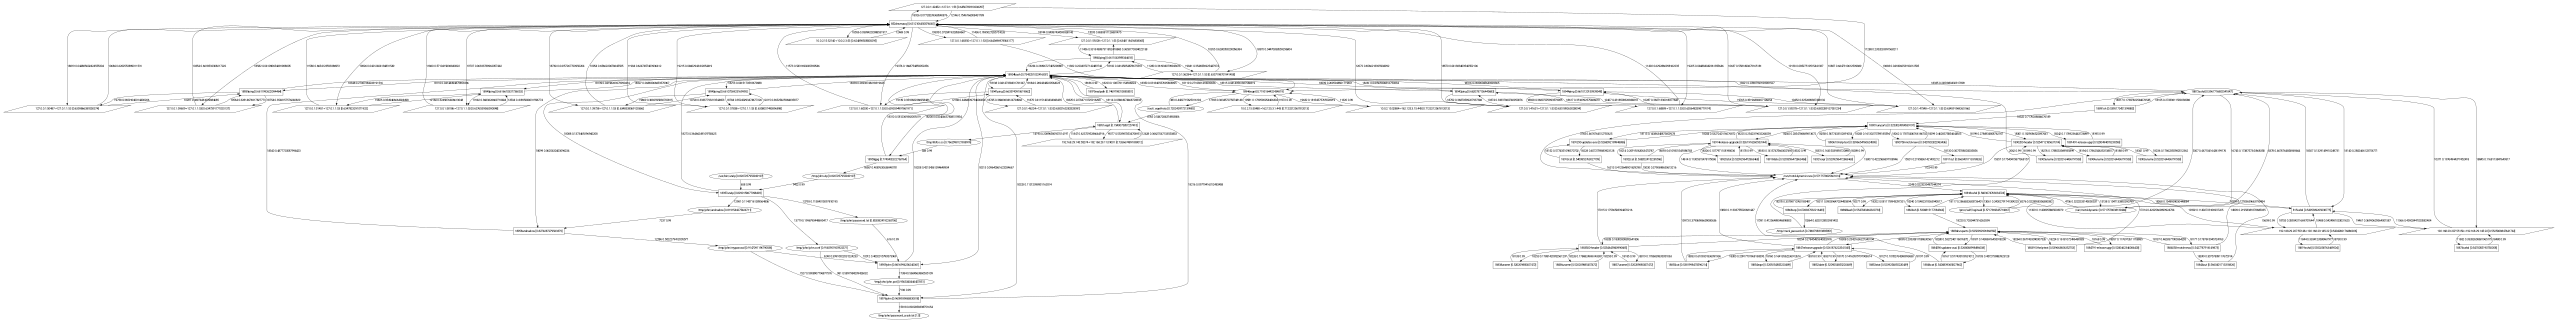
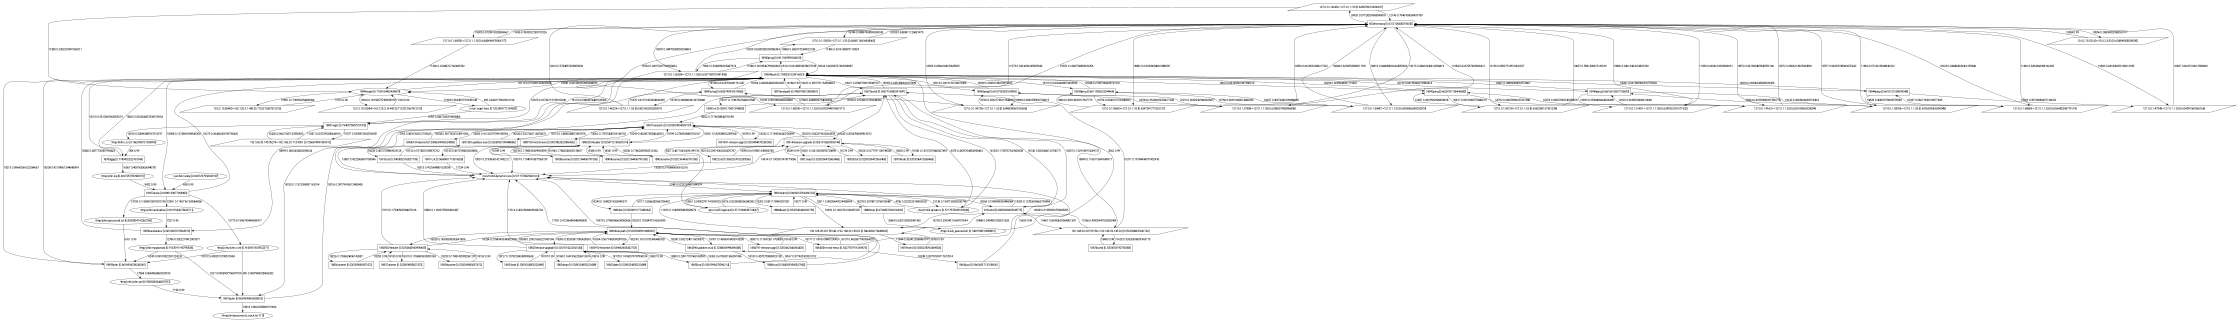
  digraph {
    fontname=Roboto
    node [fontname=Roboto shape=box]
    edge [fontname=Roboto]
    n1 [label="127.0.0.1:42452->127.0.1.1:53 [0.6456789310206297]" shape=parallelogram]
    n2 [label="852dnsmasq [0.6312106450876045]"]
    n3 [label="18946wget [0.7195164432434819]" shape=ellipse]
    n4 [label="127.0.0.1:59228->127.0.1.1:53 [0.6348118416808065]" shape=parallelogram]
    n5 [label="127.0.0.1:59609->127.0.1.1:53 [0.6347391771025137]" shape=parallelogram]
    n6 [label="127.0.0.1:58186->127.0.1.1:53 [0.6376559565590048]" shape=parallelogram]
    n7 [label="127.0.0.1:36284->127.0.1.1:53 [0.6357198701941458]" shape=parallelogram]
    n8 [label="127.0.0.1:39738->127.0.1.1:53 [0.6348538569120656]" shape=parallelogram]
    n9 [label="127.0.0.1:60200->127.0.1.1:53 [0.6393594997861971]" shape=parallelogram]
    n10 [label="127.0.0.1:57838->127.0.1.1:53 [0.6358057493896898]" shape=parallelogram]
    n11 [label="127.0.0.1:51451->127.0.1.1:53 [0.6347823291071932]" shape=parallelogram]
    n12 [label="127.0.0.1:41631->127.0.1.1:53 [0.635189263028094]" shape=parallelogram]
    n13 [label="127.0.0.1:60889->127.0.1.1:53 [0.6356482598779174]" shape=parallelogram]
    n14 [label="127.0.0.1:48350->127.0.1.1:53 [0.6443696978564177]" shape=parallelogram]
    n15 [label="127.0.0.1:59278->127.0.1.1:53 [0.6382289137551234]" shape=parallelogram]
    n16 [label="127.0.0.1:50487->127.0.1.1:53 [0.6359866389250374]" shape=parallelogram]
    n17 [label="127.0.0.1:47548->127.0.1.1:53 [0.634591969265166]" shape=parallelogram]
    n18 [label="10.0.2.15:52140->10.0.2.3:53 [0.624898508508295]" shape=parallelogram]
    n19 [label="18934bash [0.7545251032416831]"]
    n20 [label="/root/.wget-hsts [0.7202439772139985]" shape=ellipse]
    n21 [label="10.0.2.15:50480->162.125.3.1:443 [0.7123212567812013]" shape=parallelogram]
    n22 [label="10.0.2.15:52884->162.125.3.15:443 [0.7123212567812013]" shape=parallelogram]
    n23 [label="18940ping [0.6611043959344618]"]
    n24 [label="18939ping [0.6611992622094464]"]
    n25 [label="18945ping [0.6616610337736053]"]
    n26 [label="18943ping [0.6610726925169995]"]
    n27 [label="18941ping [0.6635740910619862]"]
    n28 [label="18942ping [0.6620787136445683]"]
    n29 [label="18944ping [0.6610120150939548]"]
    n30 [label="127.0.0.1:46224->127.0.1.1:53 [0.6382165282528591]" shape=parallelogram]
    n31 [label="/proc/self/loginuid [0.5717369345710667]" shape=ellipse]
-   n32 [label="18873sshd [0.5967716882541847]" shape=ellipse]
+   n32 [label="18873sshd [0.5967716882541847]"]
    n33 [label="18818sshd [0.5603074763034724]"]
    n34 [label="192.168.29.207:55150->192.168.29.145:22 [0.5525308847641742]" shape=parallelogram]
    n35 [label="/run/motd.dynamic [0.5717578038139446]" shape=ellipse]
    n36 [label="815sshd [0.5495309205038775]"]
    n37 [label="18891sh [0.5395173421399883]"]
    n38 [label="192.168.29.207:55148->192.168.29.145:22 [0.5404282176686926]" shape=parallelogram]
    n39 [label="18824sh [0.5300815177284364]"]
    n40 [label="18868scp [0.6726837032216433]"]
    n41 [label="18868bash [0.5547043462320733]"]
    n42 [label="18874sshd [0.5470055190750058]"]
    n43 [label="18951wget [0.7340075857257415]"]
    n44 [label="18976john [0.9659939865830818]"]
    n45 [label="18955gpg [0.7740402322763764]"]
    n46 [label="18959john [0.8616994236240061]"]
    n47 [label="18957unzip [0.8290159677098493]"]
    n48 [label="18975realpath [0.7469798313885851]"]
    n49 [label="18958unshadow [0.8274287279563379]"]
    n50 [label="18901run-parts [0.5253024954539197]"]
    n51 [label="18819sshd [0.5350238763469504]"]
    n52 [label="18834run-parts [0.5252992901866592]"]
    n53 [label="/tmp/crack_passwd.sh [0.7469798313885851]" shape=ellipse]
    n54 [label="192.168.29.145:55274->192.168.29.113:9001 [0.7266674891893012]" shape=parallelogram]
    n55 [label="/tmp/libfoo.so [0.7662998121938976]" shape=ellipse]
    n56 [label="/tmp/john/password_crack.txt [1.0]" shape=ellipse]
    n57 [label="/tmp/john.zip [0.8207257952949197]" shape=ellipse]
    n58 [label="/tmp/john/john.pot [0.9563340446457851]" shape=ellipse]
    n59 [label="/tmp/john/john.conf [0.9145951925922371]" shape=ellipse]
    n60 [label="/tmp/john/password.lst [0.8530824192265706]" shape=ellipse]
    n61 [label="/tmp/john/unshadow [0.8191544275424711]" shape=ellipse]
    n62 [label="/tmp/john/mypasswd [0.9147091196790836]" shape=ellipse]
    n63 [label="1884050-motd-news [0.5427787916149873]"]
    n64 [label="18844cut [0.5660401713318826]"]
    n65 [label="/run/motd.dynamic.new [0.5717578025661614]" shape=ellipse]
    n66 [label="1883500-header [0.5254645940990685]"]
    n67 [label="18847release-upgrade [0.5261874222541045]"]
    n68 [label="1884590-updates-avai [0.5268068998496008]"]
    n69 [label="1883910-help-text [0.539663656352753]"]
    n70 [label="1884791-release-upgr [0.5200462346084403]"]
    n71 [label="18838uname [0.520209885457472]"]
    n72 [label="18837uname [0.520209885457472]"]
    n73 [label="18836uname [0.520209885457472]"]
    n74 [label="18855cat [0.5381998470596214]"]
    n75 [label="18853stat [0.5209254855220489]"]
    n76 [label="18854expr [0.5209254855220489]"]
    n77 [label="18852date [0.5209254855220489]"]
    n78 [label="18846cat [0.5400839365827862]"]
    n79 [label="18905uname [0.5202164436791558]"]
    n80 [label="1890200-header [0.5254712185637314]"]
    n81 [label="18903uname [0.5202164436791558]"]
    n82 [label="18904uname [0.5202164436791558]"]
    n83 [label="1891491-release-upgr [0.5200494078239298]"]
    n84 [label="18914release-upgrade [0.5261916260553144]"]
    n85 [label="1890750-motd-news [0.5427802822983436]"]
    n86 [label="1891290-updates-avai [0.5268092199948886]"]
    n87 [label="1890610-help-text [0.5396654760624598]"]
    n88 [label="18921expr [0.5209296472863468]"]
    n89 [label="18922cat [0.5382024152285556]"]
    n90 [label="18920stat [0.5209296472863468]"]
    n91 [label="18919date [0.5209296472863468]"]
    n92 [label="18911cut [0.5660401713318826]"]
    n93 [label="18913cat [0.5400852763027739]"]
    n94 [label="/usr/bin/unzip [0.8207257952949197]" shape=ellipse]
    n1 -> n2 [label="12146 0.7546766008431789"]
    n1 -> n3 [label="11288 0.2353233991568211"]
    n2 -> n1 [label="18926 0.07728239368540876"]
    n2 -> n4 [label="18744 0.04087434599338145"]
    n2 -> n5 [label="18582 0.041090654681988005"]
    n2 -> n6 [label="19707 0.06333738962057442"]
    n2 -> n7 [label="18370 0.04470838559296804"]
    n2 -> n8 [label="18763 0.04157267720950204"]
    n2 -> n9 [label="19376 0.1668754859052256"]
    n2 -> n10 [label="19215 0.04602943412854419"]
    n2 -> n11 [label="19826 0.04212404134831549"]
    n2 -> n12 [label="18570 0.041383409540552106"]
    n2 -> n13 [label="19225 0.044884042361355646"]
    n2 -> n14 [label="19305 0.0720419328569667"]
    n2 -> n15 [label="19133 0.08527519515441337"]
    n2 -> n16 [label="18819 0.044885602424555304"]
    n2 -> n17 [label="19683 0.041826053190212535"]
    n2 -> n18 [label="18556 0.03894202988531917"]
    n3 -> n19 [label="18119 0.2710381418292656"]
    n3 -> n20 [label="17393 0.3634570750748148"]
    n3 -> n21 [label="19581 0.1739590254406304"]
    n3 -> n22 [label="19632 0.18154575765528919"]
    n4 -> n2 [label="12005 0.6583811126881475"]
    n4 -> n23 [label="11456 0.3316188873118524"]
    n5 -> n2 [label="10354 0.6618532308217222"]
    n5 -> n24 [label="10564 0.32814676917827773"]
    n6 -> n2 [label="11860 0.5710415696840322"]
    n6 -> n25 [label="12504 0.41895843031596774"]
    n7 -> n2 [label="10355 0.6280059200056384"]
    n7 -> n23 [label="11280 0.3619940799943616"]
    n8 -> n2 [label="10954 0.6566220678645535"]
    n8 -> n26 [label="10720 0.33337793213544653"]
    n9 -> n2 [label="11573 0.5431690245399546"]
    n9 -> n27 [label="12186 0.4468309754600454"]
    n10 -> n2 [label="11984 0.6247457403936412"]
    n10 -> n26 [label="12215 0.36525425960635877"]
    n11 -> n2 [label="11580 0.6654123593386951"]
    n11 -> n25 [label="12160 0.3245876406613048"]
    n12 -> n2 [label="12072 0.6566213925904992"]
    n12 -> n28 [label="10374 0.33337860740950076"]
    n13 -> n2 [label="11492 0.6292866998162235"]
    n13 -> n29 [label="10287 0.36071330018377645"]
    n14 -> n2 [label="11436 0.7695027285751026"]
    n14 -> n3 [label="11382 0.22049727142489742"]
    n15 -> n2 [label="10637 0.5581490673165181"]
    n15 -> n28 [label="12407 0.4318509326834818"]
    n16 -> n2 [label="10684 0.6202553899011531"]
    n16 -> n24 [label="10297 0.36974461009884685"]
    n17 -> n2 [label="10807 0.6647310612509869"]
-   n17 -> n29 [label="10452 0.3252689387490132"]
    n18 -> n2 [label="12469 0.99"]
    n19 -> n3 [label="18350 0.031340557695808395"]
    n19 -> n23 [label="18102 0.04145854878675518"]
    n19 -> n24 [label="18110 0.04144494873853336"]
    n19 -> n25 [label="18139 0.04158269273990414"]
    n19 -> n26 [label="18213 0.0415170518679088"]
    n19 -> n27 [label="18138 0.04147339431761347"]
    n19 -> n28 [label="18315 0.04149561387580319"]
    n19 -> n29 [label="18261 0.041565906316750334"]
    n19 -> n32 [label="18221 0.07887599193981527"]
    n19 -> n43 [label="18114 0.03864974468728333"]
    n19 -> n44 [label="18233 0.11312098951163514"]
    n19 -> n45 [label="18200 0.032404657838515934"]
    n19 -> n46 [label="18215 0.09640361622034667"]
    n19 -> n47 [label="18088 0.1373469296940208"]
    n19 -> n48 [label="18223 0.1087761154596824"]
    n19 -> n49 [label="18099 0.0625432403096234"]
    n20 -> n3 [label="383 0.4432715625016194"]
    n20 -> n43 [label="8765 0.5467284374983806"]
    n21 -> n3 [label="11972 0.99"]
    n22 -> n3 [label="11320 0.99"]
    n23 -> n4 [label="18865 0.3653770334022138"]
    n23 -> n7 [label="19841 0.3546556925447974"]
    n23 -> n19 [label="18234 0.26996727405298887"]
    n24 -> n5 [label="18754 0.3540157576240829"]
    n24 -> n16 [label="19758 0.36591040014400206"]
    n24 -> n19 [label="18348 0.27007384223191516"]
    n25 -> n6 [label="19142 0.3663626669718404"]
    n25 -> n11 [label="19825 0.3549466664924498"]
    n25 -> n19 [label="18327 0.26869066653570967"]
    n26 -> n8 [label="19869 0.3682595830700315"]
    n26 -> n10 [label="18784 0.35240293474677226"]
    n26 -> n19 [label="18339 0.26933748218319625"]
    n27 -> n9 [label="19139 0.3518682366958481"]
    n27 -> n19 [label="18184 0.2694348220562023"]
    n27 -> n30 [label="18745 0.36869694124794966"]
    n28 -> n12 [label="18702 0.36870589227937306"]
    n28 -> n15 [label="18617 0.3516992575486619"]
    n28 -> n19 [label="18239 0.2695948501719651"]
    n29 -> n13 [label="18828 0.36807070893579985"]
    n29 -> n17 [label="19765 0.35196883457126654"]
    n29 -> n19 [label="18316 0.26996045649293365"]
+   n30 -> n2 [label="12610 0.5784857656505656"]
    n30 -> n27 [label="11870 0.41151423434943435"]
    n31 -> n32 [label="5007 0.46710416436199176"]
    n31 -> n33 [label="8376 0.5228958356380082"]
    n32 -> n19 [label="18335 0.2451880432317899"]
    n32 -> n34 [label="18845 0.1168113847649317"]
    n32 -> n35 [label="16743 0.1738757341868358"]
    n32 -> n36 [label="18140 0.2802466123756771"]
    n32 -> n37 [label="18317 0.17387822544076545"]
    n33 -> n31 [label="13061 0.24002791741304225"]
    n33 -> n35 [label="15138 0.1547133892390799"]
    n33 -> n36 [label="18268 0.1548939050448084"]
    n33 -> n38 [label="19392 0.11402723106937225"]
    n33 -> n39 [label="18240 0.15482319265940517"]
    n33 -> n40 [label="18311 0.09039647024455894"]
    n33 -> n41 [label="18202 0.0811178943297331"]
    n34 -> n32 [label="10371 0.19764944377452418"]
    n34 -> n36 [label="11066 0.45902447020582404"]
    n34 -> n42 [label="11652 0.33332608601965175"]
    n35 -> n32 [label="8378 0.4676764854949464"]
    n35 -> n33 [label="4756 0.5223235145050537"]
    n36 -> n32 [label="18307 0.1329149910249731"]
    n36 -> n33 [label="18209 0.12783659663793454"]
    n36 -> n34 [label="19467 0.36990629564001587"]
    n36 -> n38 [label="18755 0.35934211669707644"]
    n37 -> n32 [label="18105 0.27239611539238096"]
    n37 -> n50 [label="18322 0.7176038846076189"]
    n38 -> n33 [label="11329 0.11408953865003979"]
    n38 -> n36 [label="10488 0.5424981033031625"]
    n38 -> n51 [label="11844 0.3334123580467977"]
    n39 -> n33 [label="18117 0.2866552683736401"]
    n39 -> n52 [label="18220 0.7033447316263599"]
    n40 -> n33 [label="18278 0.35798710760185487"]
    n40 -> n53 [label="15364 0.6320128923981452"]
    n41 -> n33 [label="18277 0.99"]
    n42 -> n34 [label="18480 0.99"]
    n43 -> n19 [label="18325 0.22704713725916298"]
    n43 -> n54 [label="19077 0.5539870534706951"]
    n43 -> n55 [label="14190 0.20896580927014197"]
    n44 -> n19 [label="18216 0.09779416012483458"]
    n44 -> n56 [label="15818 0.8922058398751654"]
    n45 -> n19 [label="18310 0.5812369363059219"]
    n45 -> n57 [label="16567 0.4087630636940781"]
    n46 -> n19 [label="18208 0.42154361394648904"]
    n46 -> n58 [label="17384 0.5684563860535109"]
    n47 -> n19 [label="18273 0.36466249109758425"]
    n47 -> n59 [label="13779 0.1996790448695417"]
    n47 -> n60 [label="13793 0.11584015097810195"]
    n47 -> n61 [label="12981 0.11457161309564856"]
    n48 -> n19 [label="18186 0.99"]
    n49 -> n19 [label="18340 0.4877720587994423"]
    n49 -> n62 [label="12786 0.5022279412005577"]
    n50 -> n80 [label="18301 0.1829086522897641"]
    n50 -> n83 [label="18242 0.11769236443726899"]
    n50 -> n84 [label="18245 0.2054786689813672"]
    n50 -> n85 [label="18262 0.17875406766166702"]
    n50 -> n86 [label="18113 0.14386348873807678"]
    n50 -> n87 [label="18283 0.16130275789185594"]
    n51 -> n38 [label="18730 0.99"]
    n52 -> n63 [label="18177 0.1787615945724763"]
    n52 -> n66 [label="18328 0.18300308392641806"]
    n52 -> n67 [label="18095 0.20535817080630567"]
    n52 -> n68 [label="18187 0.14386916455918208"]
    n52 -> n69 [label="18224 0.16131072496480928"]
    n52 -> n70 [label="18357 0.1176972611708085"]
    n53 -> n19 [label="2062 0.99"]
    n54 -> n43 [label="12428 0.36627047133550833"]
    n54 -> n43 [label="11847 0.6237295286644916"]
    n55 -> n45 [label="308 0.99"]
    n57 -> n47 [label="9422 0.99"]
    n58 -> n44 [label="7196 0.99"]
    n59 -> n44 [label="981 0.5897984209426032"]
    n59 -> n46 [label="10012 0.4002015790573969"]
    n60 -> n46 [label="6161 0.99"]
    n61 -> n49 [label="7237 0.99"]
    n62 -> n44 [label="1527 0.5908907796877576"]
    n62 -> n46 [label="6240 0.39910922031224233"]
    n63 -> n52 [label="18137 0.4628377900364205"]
    n63 -> n64 [label="18249 0.30757839117672914"]
    n63 -> n65 [label="14909 0.21958381878685035"]
    n64 -> n65 [label="15659 0.99"]
    n65 -> n32 [label="3765 0.4676764512755625"]
    n65 -> n33 [label="2248 0.5223235487244374"]
    n66 -> n52 [label="18254 0.27845435340823976"]
    n66 -> n65 [label="17015 0.17536503394670216"]
    n66 -> n71 [label="18253 0.17881420952561297"]
    n66 -> n72 [label="18319 0.1786839335051063"]
    n66 -> n73 [label="18226 0.1786824696143387"]
    n67 -> n52 [label="18308 0.25421636227340194"]
    n67 -> n65 [label="13892 0.11303755520681447"]
    n67 -> n74 [label="18300 0.20917701968165595"]
    n67 -> n75 [label="18127 0.10782764248993638"]
    n67 -> n76 [label="18160 0.16413562236912616"]
    n67 -> n77 [label="18170 0.14160579797906514"]
    n68 -> n52 [label="18280 0.5327240116076872"]
    n68 -> n78 [label="18103 0.4572759883923128"]
    n69 -> n52 [label="18264 0.5677433090007526"]
    n69 -> n65 [label="17214 0.42225669099924734"]
    n70 -> n52 [label="18168 0.99"]
    n71 -> n66 [label="18133 0.99"]
    n72 -> n66 [label="18185 0.99"]
    n73 -> n66 [label="18255 0.99"]
    n74 -> n65 [label="15973 0.37906986639080636"]
    n74 -> n67 [label="18333 0.6109301336091936"]
    n75 -> n67 [label="18197 0.99"]
    n76 -> n67 [label="18318 0.99"]
    n77 -> n67 [label="18337 0.99"]
    n78 -> n65 [label="17391 0.41256489046898803"]
    n78 -> n68 [label="18167 0.577435109531012"]
    n79 -> n80 [label="18189 0.99"]
    n80 -> n50 [label="18199 0.2784934808762167"]
    n80 -> n65 [label="15357 0.17540415877368157"]
    n80 -> n79 [label="18276 0.1788533369935899"]
    n80 -> n81 [label="18236 0.17862355982512362"]
    n80 -> n82 [label="18194 0.17862546353138817"]
    n81 -> n80 [label="18341 0.99"]
    n82 -> n80 [label="18188 0.99"]
    n83 -> n50 [label="18195 0.99"]
    n84 -> n50 [label="18225 0.2542319632264539"]
    n84 -> n65 [label="14614 0.11305315478175086"]
    n84 -> n88 [label="18331 0.16415039393720898"]
    n84 -> n89 [label="18214 0.20919262063470787"]
    n84 -> n90 [label="18326 0.1077971108198036"]
    n84 -> n91 [label="18180 0.14157475660007493"]
    n85 -> n50 [label="18299 0.4628375854644923"]
    n85 -> n65 [label="15501 0.21958361421492212"]
    n85 -> n92 [label="18130 0.3075788003205856"]
    n86 -> n50 [label="18204 0.5327240116076872"]
    n86 -> n93 [label="18228 0.4572759883923128"]
    n87 -> n50 [label="18258 0.5677433102891054"]
    n87 -> n65 [label="13807 0.4222566897108946"]
    n88 -> n84 [label="18289 0.99"]
    n89 -> n65 [label="15030 0.3790698650613216"]
    n89 -> n84 [label="18093 0.6109301349386783"]
    n90 -> n84 [label="18178 0.99"]
    n91 -> n84 [label="18332 0.99"]
    n92 -> n65 [label="17224 0.99"]
    n93 -> n65 [label="16313 0.4125648901629298"]
    n93 -> n86 [label="18152 0.5774351098370702"]
    n94 -> n47 [label="658 0.99"]
  }
